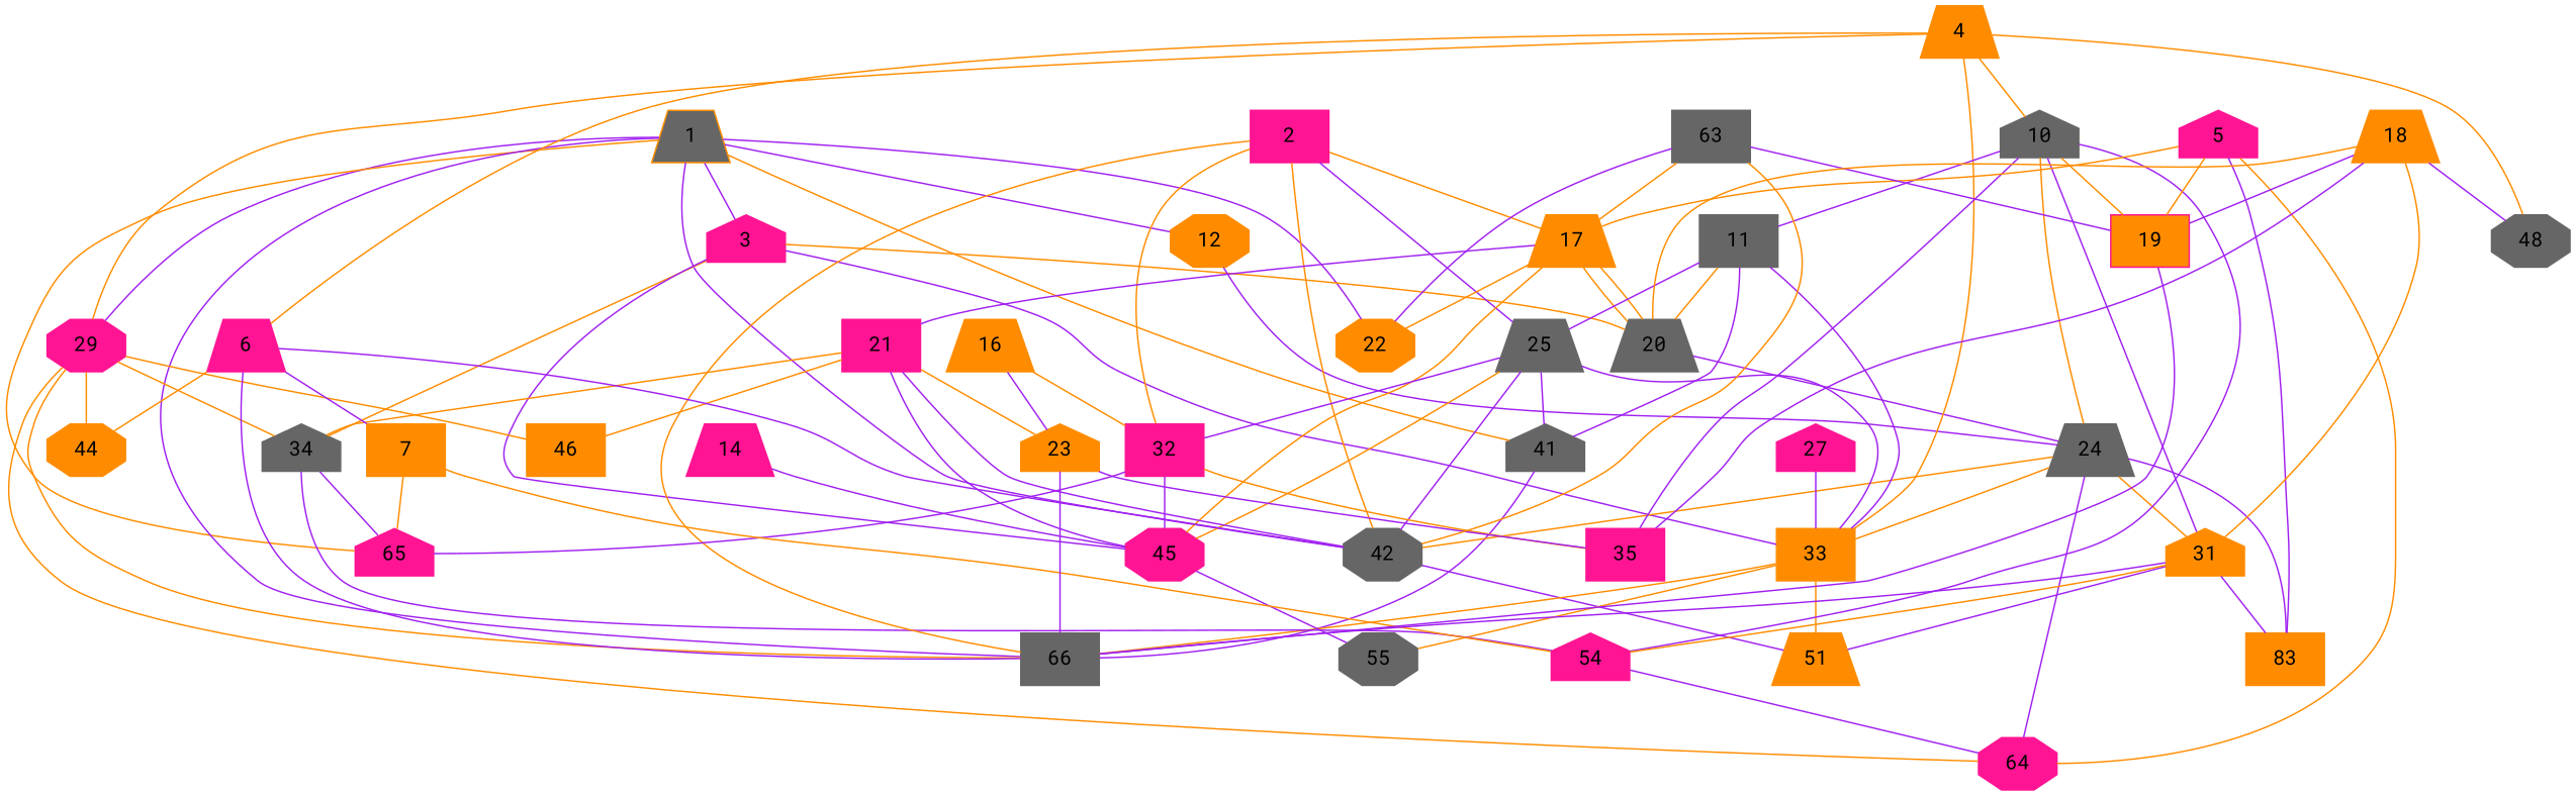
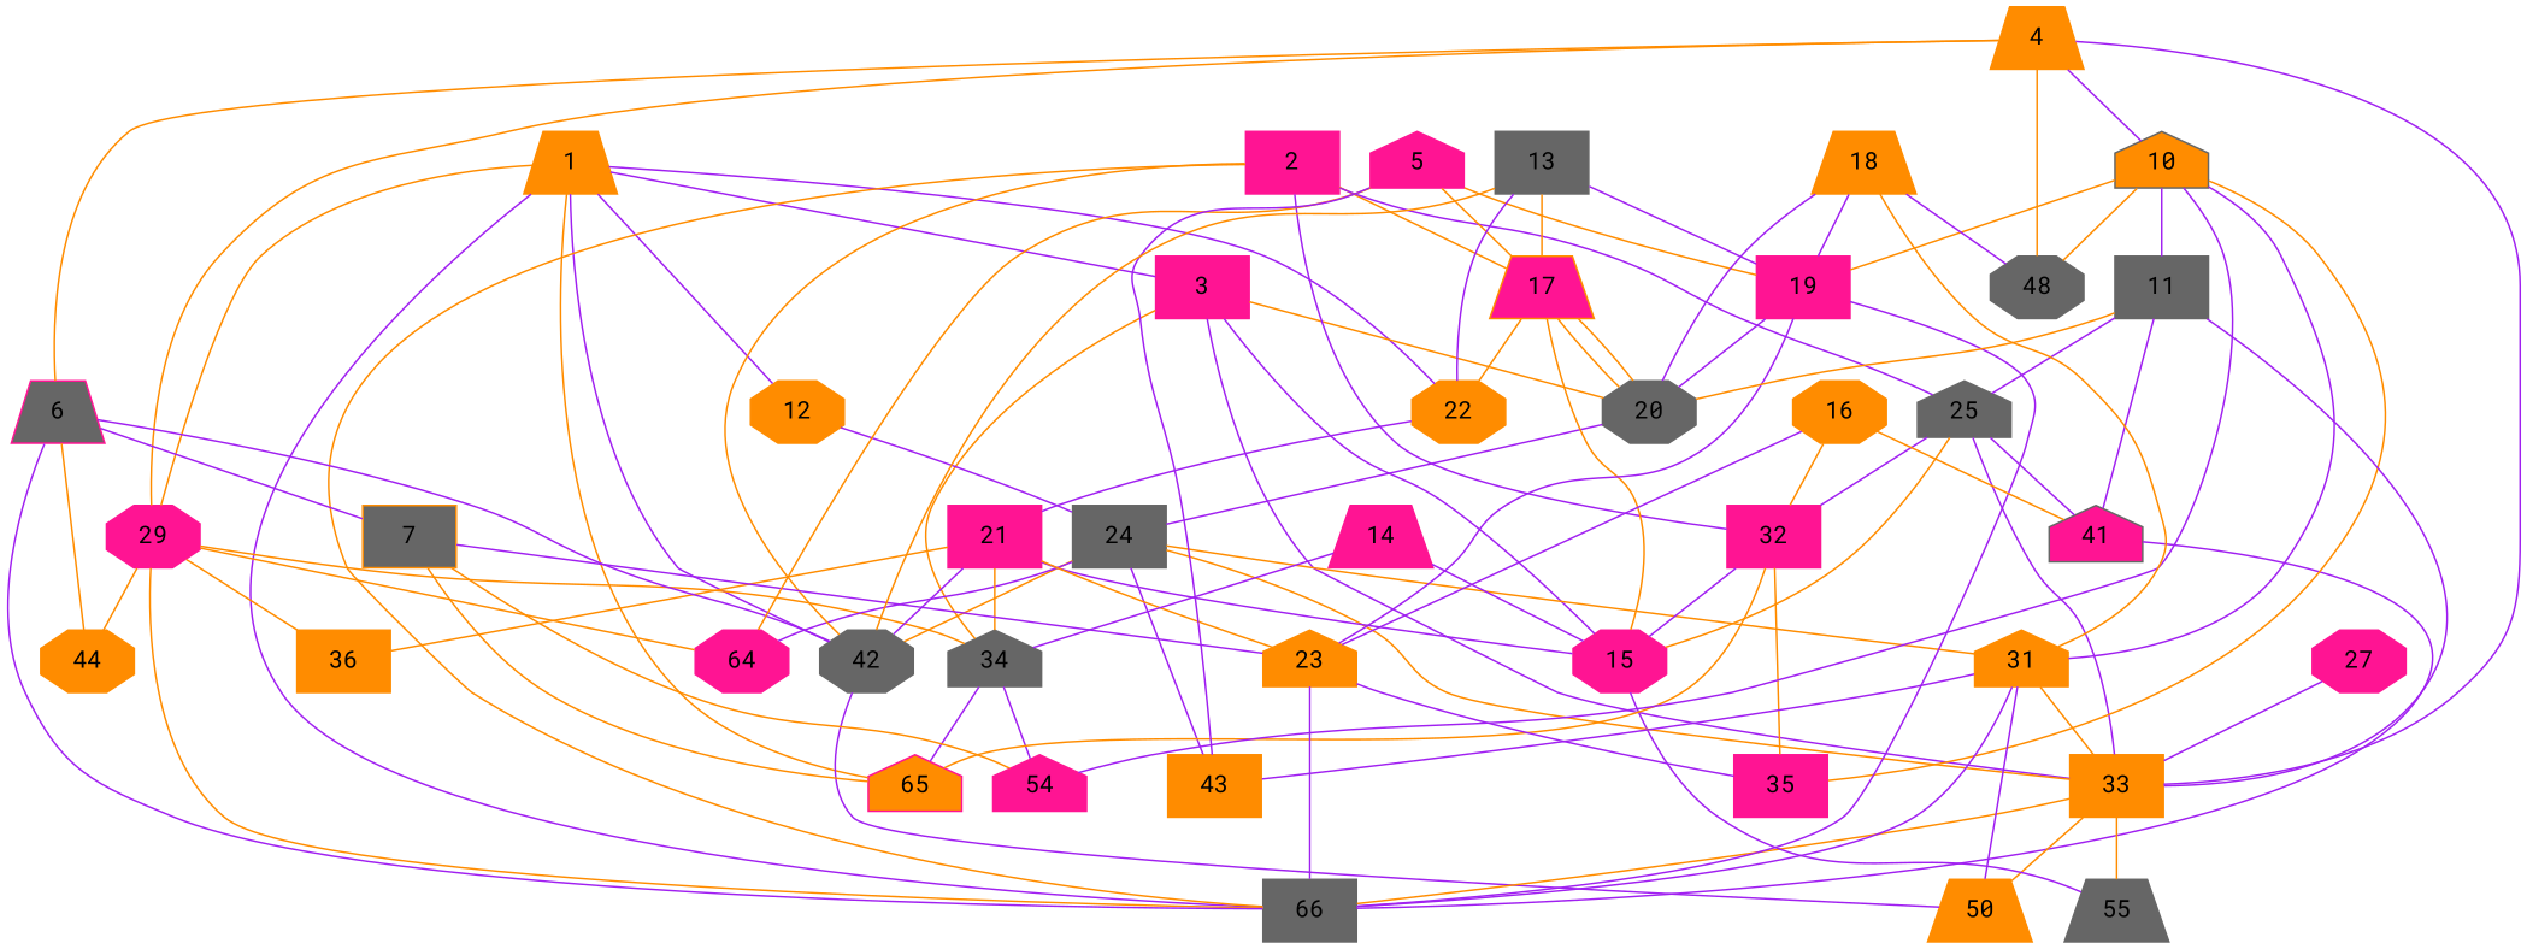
  graph {
    fontname="Roboto Mono"
    node [color=darkorange fontname="Roboto Mono" shape=box style=filled]
    edge [color=purple fontname="Roboto Mono"]
-   1 [shape=trapezium super="+30" fillcolor=gray40]
-   3 [color=deeppink shape=house super="+59"]
+   1 [shape=trapezium super="+30"]
+   3 [color=deeppink super="+59"]
    12 [shape=octagon]
    22 [shape=octagon]
    29 [color=deeppink shape=octagon super="+40"]
-   41 [color=gray40 shape=house super="+57"]
+   41 [color=gray40 shape=house super="+57" fillcolor=deeppink]
    42 [color=gray40 shape=octagon super="+61"]
-   65 [color=deeppink shape=house]
+   65 [color=deeppink shape=house fillcolor=darkorange]
    66 [color=gray40 super="+67"]
-   20 [color=gray40 shape=trapezium super="+38"]
+   20 [color=gray40 shape=octagon super="+38"]
    33 [super="+63"]
    34 [color=gray40 shape=house super="+36"]
-   45 [color=deeppink shape=octagon super="+52"]
-   24 [color=gray40 shape=trapezium super="+47"]
+   45 [color=deeppink shape=octagon super="+52" label=15]
+   24 [color=gray40 super="+47"]
    64 [color=deeppink shape=octagon]
    44 [shape=octagon]
-   46
-   51 [shape=trapezium]
+   46 [label=36]
+   51 [shape=trapezium label=50]
    2 [color=deeppink super="+9"]
-   17 [shape=trapezium super="+39"]
-   25 [color=gray40 shape=trapezium super="+60"]
+   17 [shape=trapezium super="+39" fillcolor=deeppink]
+   25 [color=gray40 shape=house super="+60"]
    32 [color=deeppink super="+50"]
    21 [color=deeppink super="+37"]
    35 [color=deeppink]
-   55 [color=gray40 shape=octagon]
+   55 [color=gray40 shape=trapezium]
    54 [color=deeppink shape=house super="+62"]
    4 [shape=trapezium]
-   6 [color=deeppink shape=trapezium]
-   10 [color=gray40 shape=house super="+28"]
+   6 [color=deeppink shape=trapezium fillcolor=gray40]
+   10 [color=gray40 shape=house super="+28" fillcolor=darkorange]
    48 [color=gray40 shape=octagon]
-   7 [super="+8"]
-   19 [color=deeppink super="+58" fillcolor=darkorange]
+   7 [super="+8" fillcolor=gray40]
+   19 [color=deeppink super="+58"]
    11 [color=gray40 super="+49"]
    31 [shape=house super="+53"]
    5 [color=deeppink shape=house]
-   43 [label=83]
+   43
    23 [shape=house super="+56"]
-   13 [color=gray40 super="+15" label=63]
+   13 [color=gray40 super="+15"]
    14 [color=deeppink shape=trapezium]
-   16 [shape=trapezium]
+   16 [shape=octagon]
    18 [shape=trapezium super="+26"]
-   27 [color=deeppink shape=house]
+   27 [color=deeppink shape=octagon]
    1 -- 3
    1 -- 12
    1 -- 22
-   1 -- 29
-   1 -- 41 [color=darkorange]
+   1 -- 29 [color=darkorange]
+   16 -- 41 [color=darkorange]
    1 -- 42
    1 -- 65 [color=darkorange]
    1 -- 66
    3 -- 20 [color=darkorange]
    3 -- 33
    3 -- 34 [color=darkorange]
    3 -- 45
    12 -- 24
    29 -- 66 [color=darkorange]
    29 -- 34 [color=darkorange]
    29 -- 64 [color=darkorange]
    29 -- 44 [color=darkorange]
    29 -- 46 [color=darkorange]
    41 -- 66
    42 -- 51
    20 -- 24
    33 -- 66 [color=darkorange]
    33 -- 51 [color=darkorange]
    33 -- 55 [color=darkorange]
    34 -- 65
    34 -- 54 [weight=2]
    45 -- 55
    24 -- 42 [color=darkorange]
    24 -- 33 [color=darkorange]
    24 -- 64
    24 -- 31 [color=darkorange]
    24 -- 43
    2 -- 42 [color=darkorange]
    2 -- 66 [color=darkorange]
    2 -- 17 [color=darkorange]
    2 -- 25
-   2 -- 32 [color=darkorange]
+   2 -- 32
    17 -- 22 [color=darkorange]
    17 -- 20 [color=darkorange]
    17 -- 20 [color=darkorange]
    17 -- 45 [color=darkorange]
-   17 -- 21
+   22 -- 21
    25 -- 41
-   25 -- 42
    25 -- 33
    25 -- 45 [color=darkorange]
    25 -- 32
-   32 -- 65
+   32 -- 65 [color=darkorange]
    32 -- 45
    32 -- 35 [color=darkorange]
    21 -- 42
    21 -- 34 [color=darkorange]
    21 -- 45
    21 -- 46 [color=darkorange]
    21 -- 23 [color=darkorange]
-   54 -- 64
    4 -- 29 [color=darkorange]
-   4 -- 33 [color=darkorange]
+   4 -- 33
    4 -- 6 [color=darkorange]
-   4 -- 10 [color=darkorange]
+   4 -- 10
    4 -- 48 [color=darkorange]
    6 -- 42
    6 -- 66
    6 -- 44 [color=darkorange]
    6 -- 7
-   10 -- 35
+   10 -- 35 [color=darkorange]
    10 -- 54
-   10 -- 24 [color=darkorange]
+   10 -- 48 [color=darkorange]
    10 -- 19 [color=darkorange]
    10 -- 11
    10 -- 31
    7 -- 65 [color=darkorange]
    7 -- 54 [color=darkorange]
+   7 -- 23
    19 -- 66
+   19 -- 20 [weight=2]
+   19 -- 23
    11 -- 41
    11 -- 20 [color=darkorange]
    11 -- 33
    11 -- 25
    31 -- 66
    31 -- 51
-   31 -- 54 [color=darkorange]
+   31 -- 33 [color=darkorange]
    31 -- 43
    5 -- 64 [color=darkorange]
    5 -- 17 [color=darkorange]
    5 -- 19 [color=darkorange]
    5 -- 43
    23 -- 66
    23 -- 35
    13 -- 22
    13 -- 42 [color=darkorange]
    13 -- 17 [color=darkorange]
    13 -- 19
+   14 -- 34
    14 -- 45
    16 -- 32 [color=darkorange]
    16 -- 23
-   18 -- 20 [color=darkorange]
-   18 -- 35
+   18 -- 20
    18 -- 48
    18 -- 19
    18 -- 31 [color=darkorange]
    27 -- 33 [weight=2]
  }
